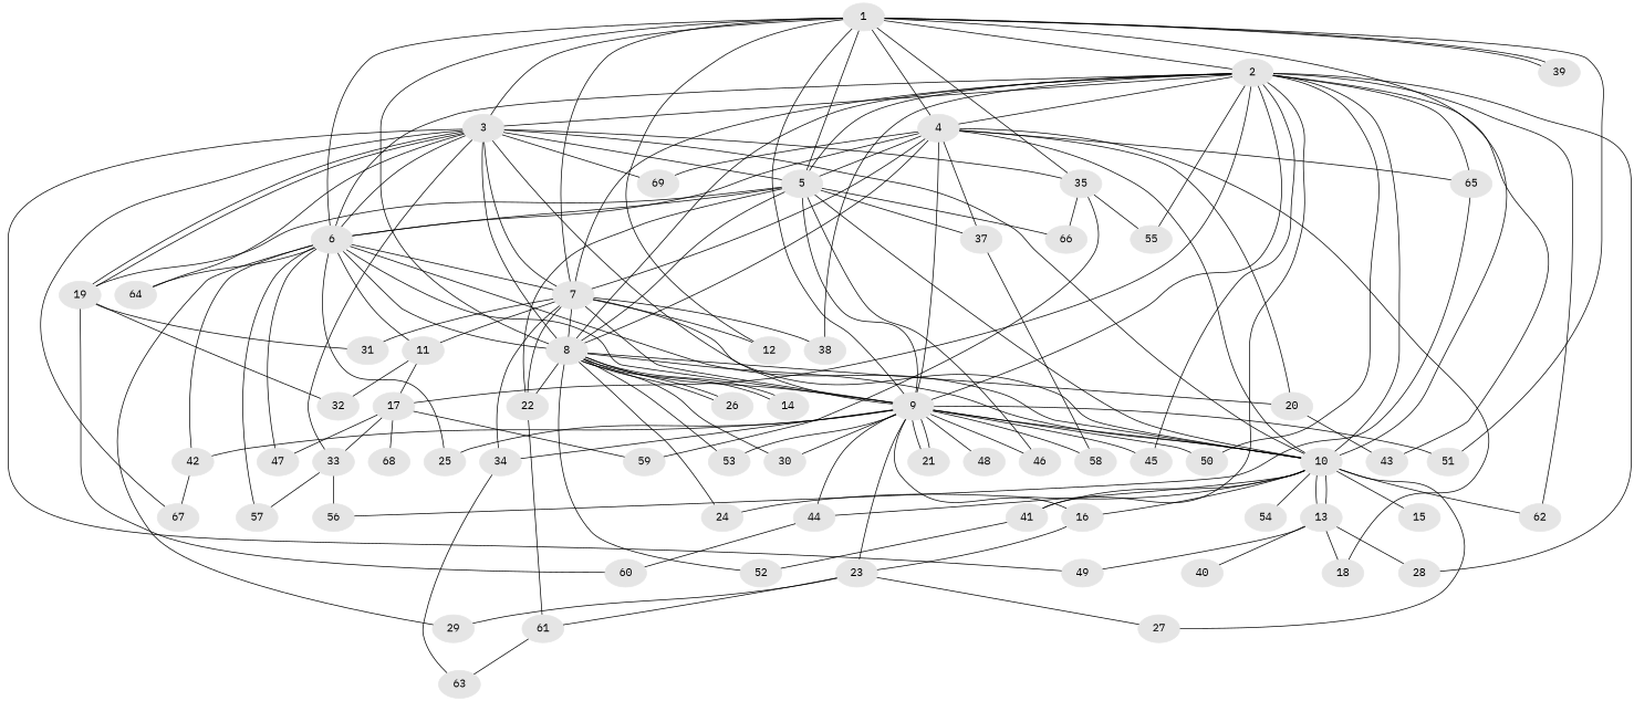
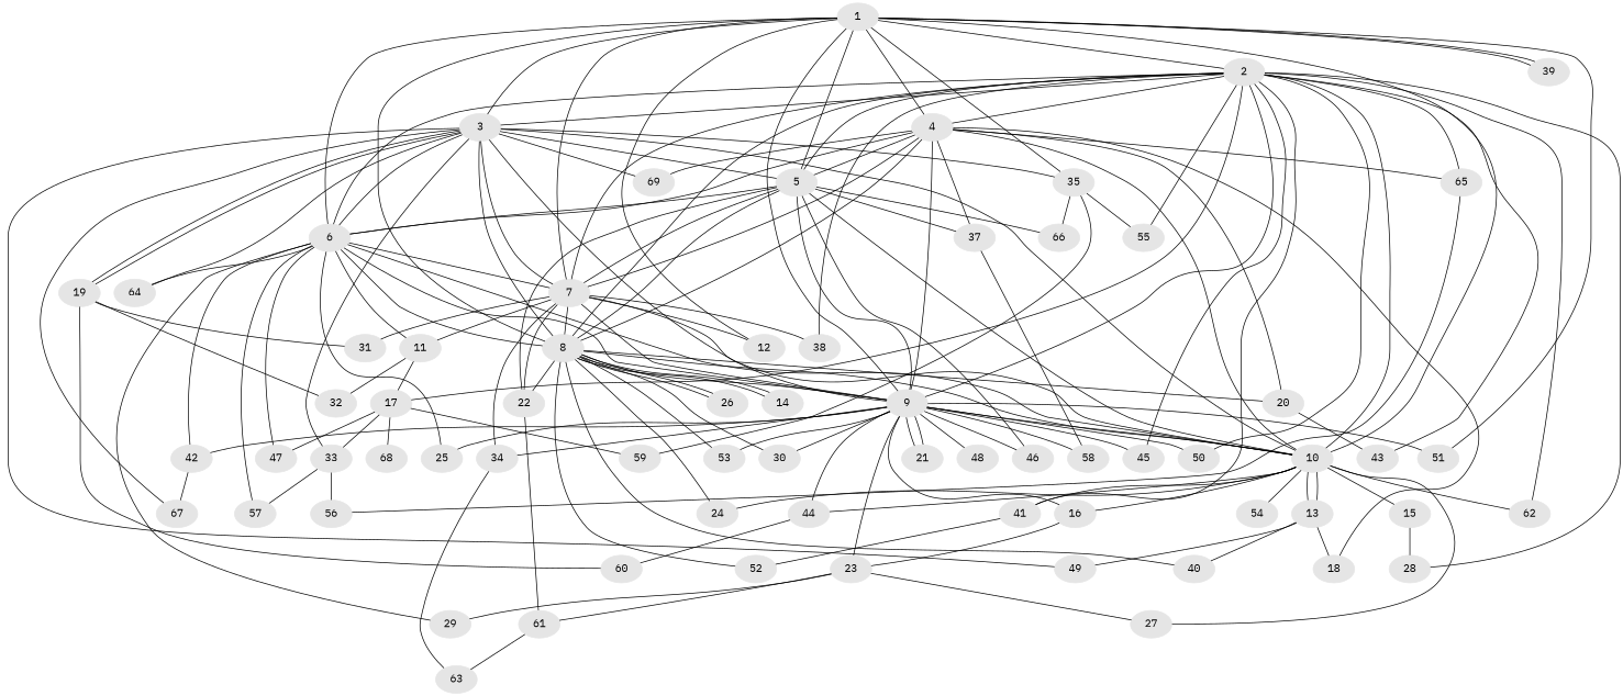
  graph {
    fontname="IBM Plex Mono"
    node [color=gray90 fontname="IBM Plex Mono" style=filled]
    edge [fontname="IBM Plex Mono"]
    1
    2
    3
    4
    5
    6
    7
    8
    9
    10
    12
    35
    39
    51
    17
    28
    38
    41
    43
    45
    50
    55
    62
    65
    19
    33
    49
    64
    67
    69
    18
    20
    37
    22
    46
    66
    11
    25
    29
    42
    47
    57
    31
    34
    14
    24
    26
    30
    40
    52
    53
    48
    16
    21
    23
    44
    58
    13
    15
    27
    54
    59
    68
    56
    32
    60
    61
    63
    1 -- 2
    1 -- 3
    1 -- 4
    1 -- 5
    1 -- 6
    1 -- 7
    1 -- 8
    1 -- 9
    1 -- 10
    1 -- 12
    1 -- 35
    1 -- 39
    1 -- 39
    1 -- 51
    2 -- 3
    2 -- 4
    2 -- 5
    2 -- 6
    2 -- 7
    2 -- 8
    2 -- 9
    2 -- 10
    2 -- 17
    2 -- 28
    2 -- 38
    2 -- 41
    2 -- 43
    2 -- 45
    2 -- 50
    2 -- 55
    2 -- 62
    2 -- 65
    3 -- 5
    3 -- 6
    3 -- 7
    3 -- 8
    3 -- 9
    3 -- 10
    3 -- 35
    3 -- 19
    3 -- 19
    3 -- 33
    3 -- 49
    3 -- 64
    3 -- 67
    3 -- 69
    4 -- 5
    4 -- 6
    4 -- 7
    4 -- 8
    4 -- 9
    4 -- 10
    4 -- 65
    4 -- 69
    4 -- 18
    4 -- 20
    4 -- 37
    5 -- 6
-   5 -- 19
+   5 -- 7
    5 -- 8
    5 -- 9
    5 -- 10
    5 -- 37
    5 -- 22
    5 -- 46
    5 -- 66
    6 -- 7
    6 -- 8
    6 -- 9
    6 -- 10
    6 -- 64
    6 -- 11
    6 -- 25
    6 -- 29
    6 -- 42
    6 -- 47
    6 -- 57
    7 -- 8
    7 -- 9
    7 -- 10
    7 -- 12
    7 -- 38
    7 -- 22
    7 -- 11
    7 -- 31
    7 -- 34
    8 -- 9
    8 -- 10
    8 -- 20
    8 -- 22
    8 -- 14
    8 -- 14
    8 -- 24
    8 -- 26
    8 -- 26
    8 -- 30
+   8 -- 40
    8 -- 52
    8 -- 53
    9 -- 10
    9 -- 51
    9 -- 45
    9 -- 50
    9 -- 46
    9 -- 25
    9 -- 42
    9 -- 34
    9 -- 30
    9 -- 53
    9 -- 48
    9 -- 16
    9 -- 21
    9 -- 21
    9 -- 23
    9 -- 44
    9 -- 58
    10 -- 41
    10 -- 62
    10 -- 24
    10 -- 16
    10 -- 44
    10 -- 13
    10 -- 13
    10 -- 15
    10 -- 27
    10 -- 54
    35 -- 55
    35 -- 66
    35 -- 59
    17 -- 33
    17 -- 47
    17 -- 59
    17 -- 68
    41 -- 52
    65 -- 56
    19 -- 31
    19 -- 32
    19 -- 60
    33 -- 57
    33 -- 56
    20 -- 43
    37 -- 58
    22 -- 61
    11 -- 17
    11 -- 32
    42 -- 67
    34 -- 63
    16 -- 23
    23 -- 29
    23 -- 27
    23 -- 61
    44 -- 60
-   13 -- 28
+   15 -- 28
    13 -- 49
    13 -- 18
    13 -- 40
    61 -- 63
  }
